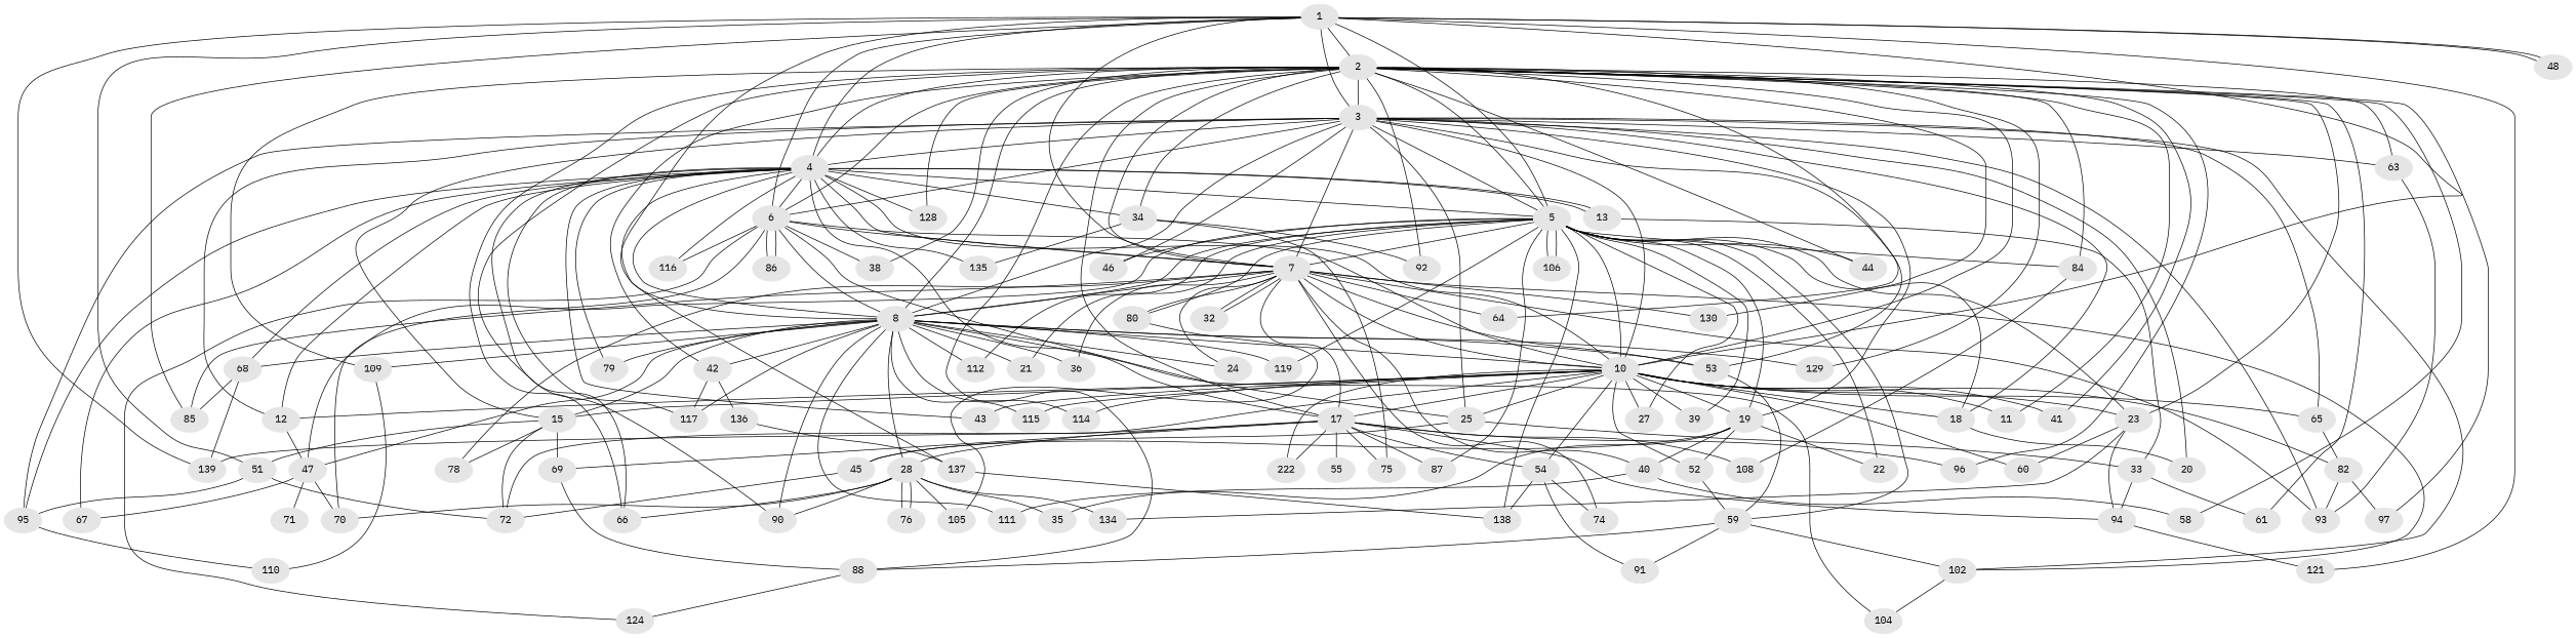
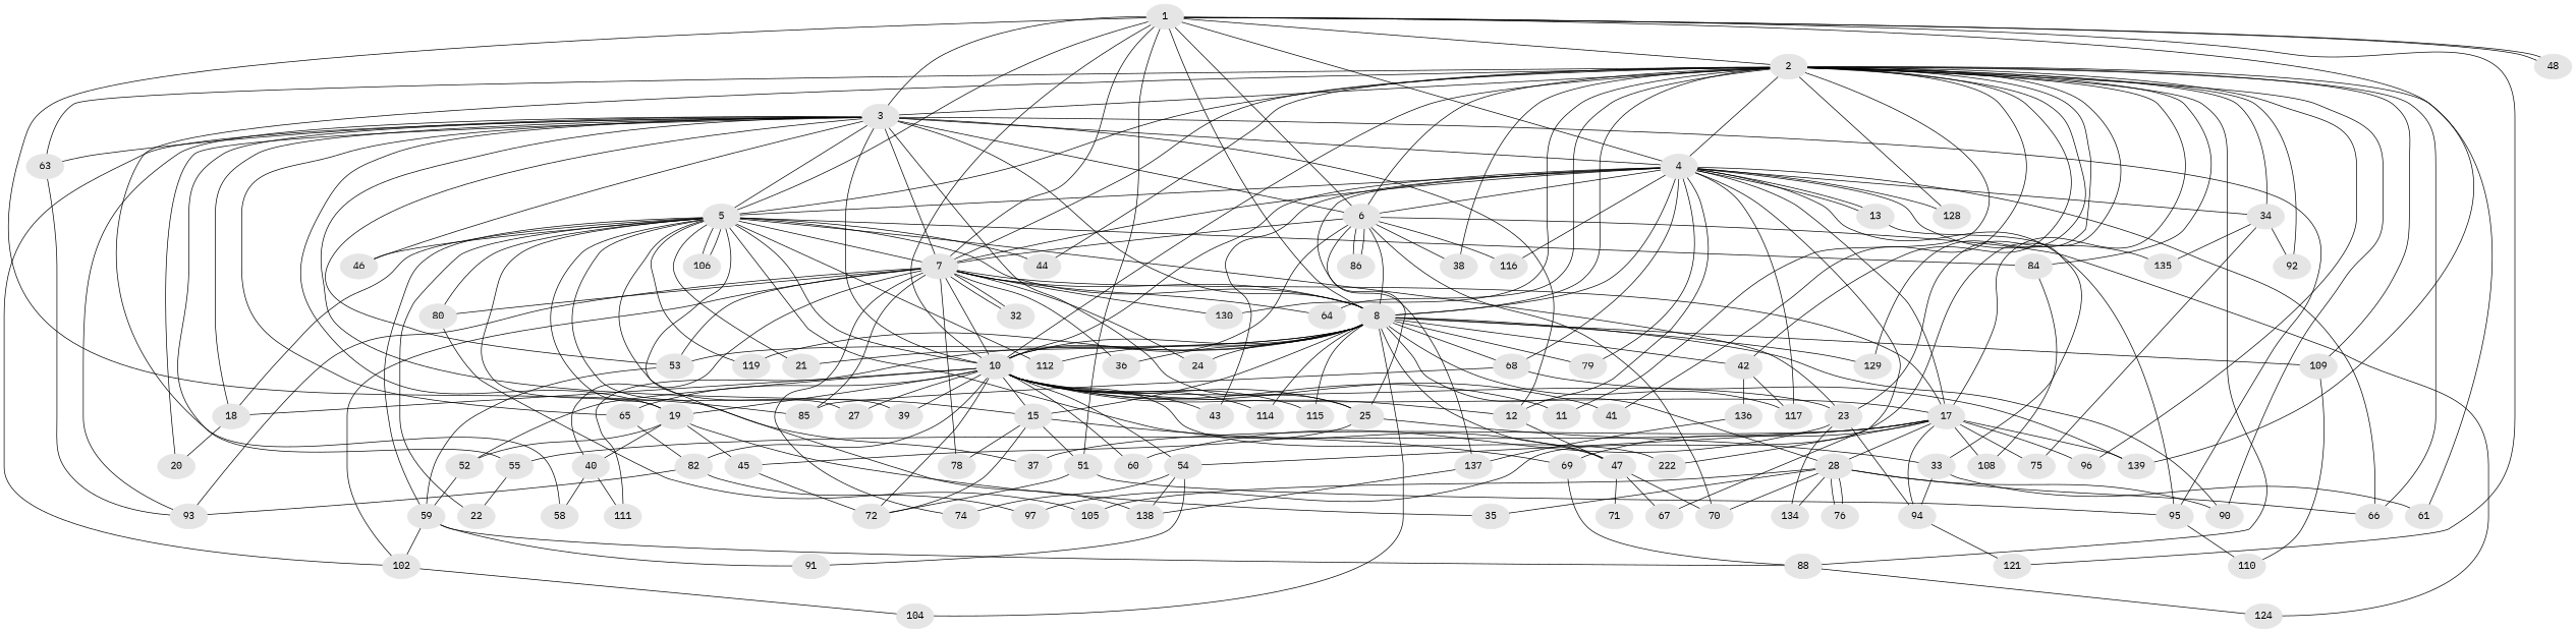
  graph {
    fontname="IBM Plex Mono"
    node [color=gray90 fontname="IBM Plex Mono" style=filled]
    edge [fontname="IBM Plex Mono"]
    1 [super="+86"]
    2 [super="+26"]
    3 [super="+9"]
    4 [super="+30"]
    5 [super="+132"]
    6 [super="+126"]
    7 [super="+14"]
    8 [super="+107"]
    10 [super="+29"]
    48
    51
    85
    121
    139
    11
    17 [super="+50"]
    23 [super="+103"]
    34
    38
    41
    42
    44
    58
    61
    63 [super="+120"]
    64
    66
    84
    88 [super="+133"]
    90 [super="+98"]
    92
    96
    97
    109
    128
    129
    130
    12 [super="+16"]
    15 [super="+57"]
    18 [super="+77"]
    19 [super="+99"]
    20
    25
    46
    53 [super="+56"]
    55
    65
    93 [super="+101"]
    95 [super="+100"]
    102 [super="+131"]
    13
    43 [super="+49"]
    67
    68 [super="+140"]
    79
    116
    117 [super="+125"]
    135
    137
    21
    22 [super="+113"]
    27
-   37 [label=87]
+   37
    39
    47 [super="+62"]
    59 [super="+83"]
    80
    106
    112
    119
    138 [super="+141"]
    70 [super="+73"]
    n73 [label=86]
    124
    24 [super="+118"]
    32
    36
    40
    74
    78
    28 [super="+89"]
    104
    111
    114
    115
    52
    54
    60
    72 [super="+81"]
    82
    n91 [label=222]
    69
    75
    94 [super="+123"]
    108
    134
    136
    110
    35
    45 [super="+127"]
    33
    71
    91
    105
    76
    1 -- 2
    1 -- 3 [weight=2]
    1 -- 4
    1 -- 5
    1 -- 6
    1 -- 7
    1 -- 8
    1 -- 10
    1 -- 48
    1 -- 48
    1 -- 51
    1 -- 85
    1 -- 121
    1 -- 139
    2 -- 3 [weight=2]
    2 -- 4
    2 -- 5
    2 -- 6 [weight=2]
    2 -- 7
    2 -- 8 [weight=2]
    2 -- 10
    2 -- 11
    2 -- 17
    2 -- 23
    2 -- 34
    2 -- 38
    2 -- 41
    2 -- 42
    2 -- 44
    2 -- 58
    2 -- 61
    2 -- 63
    2 -- 64
    2 -- 66
    2 -- 84
    2 -- 88
    2 -- 90
    2 -- 92
    2 -- 96
    2 -- 97
    2 -- 109
    2 -- 128
    2 -- 129
    2 -- 130
    3 -- 4 [weight=2]
    3 -- 5 [weight=2]
    3 -- 6 [weight=2]
    3 -- 7 [weight=2]
    3 -- 8 [weight=2]
    3 -- 10 [weight=2]
    3 -- 63
    3 -- 12
    3 -- 15
    3 -- 18
    3 -- 19
    3 -- 20
    3 -- 25
    3 -- 46
    3 -- 53
+   3 -- 55
    3 -- 65
    3 -- 93
    3 -- 95
    3 -- 102
    4 -- 5
    4 -- 6
    4 -- 7 [weight=2]
    4 -- 8
    4 -- 10
    4 -- 17
    4 -- 34
    4 -- 66
    4 -- 128
    4 -- 12
    4 -- 95
    4 -- 13
    4 -- 13
    4 -- 43 [weight=2]
    4 -- 67
    4 -- 68
    4 -- 79
    4 -- 116
    4 -- 117
    4 -- 135
    4 -- 137
    5 -- 7
    5 -- 8
    5 -- 10
    5 -- 23
    5 -- 44
    5 -- 84
    5 -- 18
    5 -- 19
    5 -- 46
    5 -- 21
    5 -- 22 [weight=2]
    5 -- 27
    5 -- 37
    5 -- 39
    5 -- 47
    5 -- 59
    5 -- 80
    5 -- 106
    5 -- 106
    5 -- 112
    5 -- 119
    5 -- 138
    6 -- 7 [weight=2]
    6 -- 8
    6 -- 10
    6 -- 38
    6 -- 25
    6 -- 116
    6 -- 70
    6 -- n73
    6 -- n73
    6 -- 124
    7 -- 8
    7 -- 10
    7 -- 85
    7 -- 17
    7 -- 64
    7 -- 130
    7 -- 53
    7 -- 93
    7 -- 102
    7 -- 80
    7 -- 24 [weight=2]
    7 -- 32
    7 -- 32
    7 -- 36
    7 -- 40
    7 -- 74
    7 -- 78
    8 -- 10
    8 -- 42
    8 -- 90
    8 -- 109
    8 -- 129
    8 -- 15
    8 -- 53
    8 -- 68
    8 -- 79
    8 -- 117
    8 -- 21
    8 -- 47
    8 -- 112
    8 -- 119
    8 -- 24
    8 -- 36
    8 -- 28
    8 -- 104
    8 -- 111
    8 -- 114
    8 -- 115
    10 -- 11
    10 -- 17
    10 -- 23
    10 -- 41
    10 -- 12
    10 -- 15
    10 -- 18
    10 -- 19
    10 -- 25
    10 -- 65
    10 -- 43
    10 -- 27
    10 -- 39
    10 -- 114
    10 -- 115
    10 -- 52
    10 -- 54
    10 -- 60
    10 -- 72
    10 -- 82
    10 -- n91
    51 -- 95
    51 -- 72
    17 -- 139
    17 -- 96
    17 -- 55
    17 -- 37
    17 -- 28
    17 -- 54
    17 -- n91
    17 -- 69
    17 -- 75
    17 -- 94
    17 -- 108
    23 -- 60
    23 -- 94
    23 -- 134
    34 -- 92
    34 -- 135
    34 -- 75
    42 -- 117
    42 -- 136
    63 -- 93
    84 -- 108
    88 -- 124
    109 -- 110
    12 -- 47
    15 -- 51
    15 -- 78
    15 -- 72
    15 -- 69
    18 -- 20
-   19 -- 22
+   55 -- 22
    19 -- 40
    19 -- 52
    19 -- 35
    19 -- 45 [weight=2]
    25 -- 45
    25 -- 33
    53 -- 59
    65 -- 82
    95 -- 110
    102 -- 104
    13 -- 33
    68 -- 85
    68 -- 139
    137 -- 138
    47 -- 67
    47 -- 70
    47 -- 71
    59 -- 88
    59 -- 102
    59 -- 91
    80 -- 105
    40 -- 58
    40 -- 111
    28 -- 66
    28 -- 90
    28 -- 70
    28 -- 134
    28 -- 35
    28 -- 105
    28 -- 76
    28 -- 76
    52 -- 59
    54 -- 138
    54 -- 74
    54 -- 91
    82 -- 97
    82 -- 93
    69 -- 88
    94 -- 121
    136 -- 137
    45 -- 72
    33 -- 61
    33 -- 94
  }
